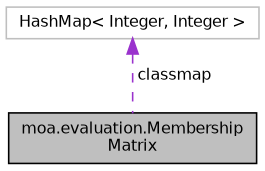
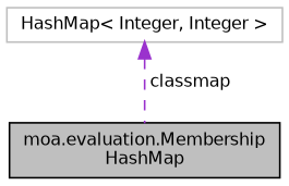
  digraph {
    node [fontname=Helvetica fontsize=10 shape=record style=filled]
-   n1 [color=black fillcolor=grey75 fontcolor=black height=0.2 label="moa.evaluation.Membership\lMatrix" width=0.4]
+   n1 [color=black fillcolor=grey75 fontcolor=black height=0.2 label="moa.evaluation.Membership\lHashMap" width=0.4]
    n2 [color=grey75 fillcolor=white height=0.2 label="HashMap\< Integer, Integer \>" width=0.4]
    n2 -> n1 [color=darkorchid3 dir=back fontname=Helvetica fontsize=10 label=" classmap" labelfontname=Helvetica labelfontsize=10 style=dashed]
  }
